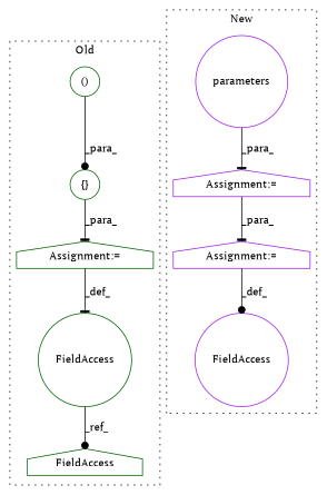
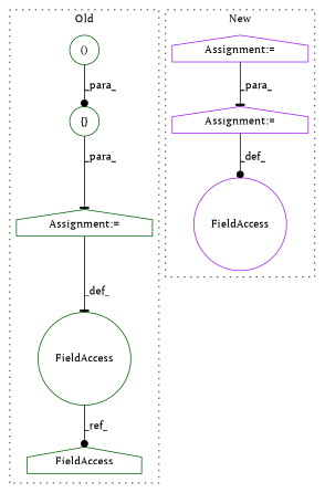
  digraph {
    fontname="PT Serif"
    node [a=7 l=1 shape=circle color=darkgreen fontname="PT Serif"]
    edge [arrowhead=tee fontname="PT Serif"]
    n1 [a=4 l="1,1" label="{}" s="6719,6793"]
    n2 [label="Assignment:=" s=6708 shape=house]
    n3 [a=22 l=14 label=FieldAccess s=6694]
    n4 [a=22 l=14 label=FieldAccess s=6858 shape=house]
    n5 [a=106 l=37 label="()" s=6739]
-   n6 [a=32 l=12 label=parameters s=6095 color=purple]
    n7 [a=22 l=17 label=FieldAccess s=6360 color=purple]
    n8 [label="Assignment:=" s=6084 shape=house color=purple]
    n9 [label="Assignment:=" s=6377 shape=house color=purple]
    subgraph cluster_1 {
      label=Old
      style=dotted
      n1
      n2
      n3
      n4
      n5
    }
    subgraph cluster_2 {
      label=New
      style=dotted
-     n6
      n7
      n8
      n9
    }
    n1 -> n2 [label=_para_]
    n2 -> n3 [label=_def_]
    n3 -> n4 [label=_ref_ arrowhead=dot]
    n5 -> n1 [label=_para_ arrowhead=dot]
-   n6 -> n8 [label=_para_]
    n8 -> n9 [label=_para_]
    n9 -> n7 [label=_def_ arrowhead=dot]
  }
